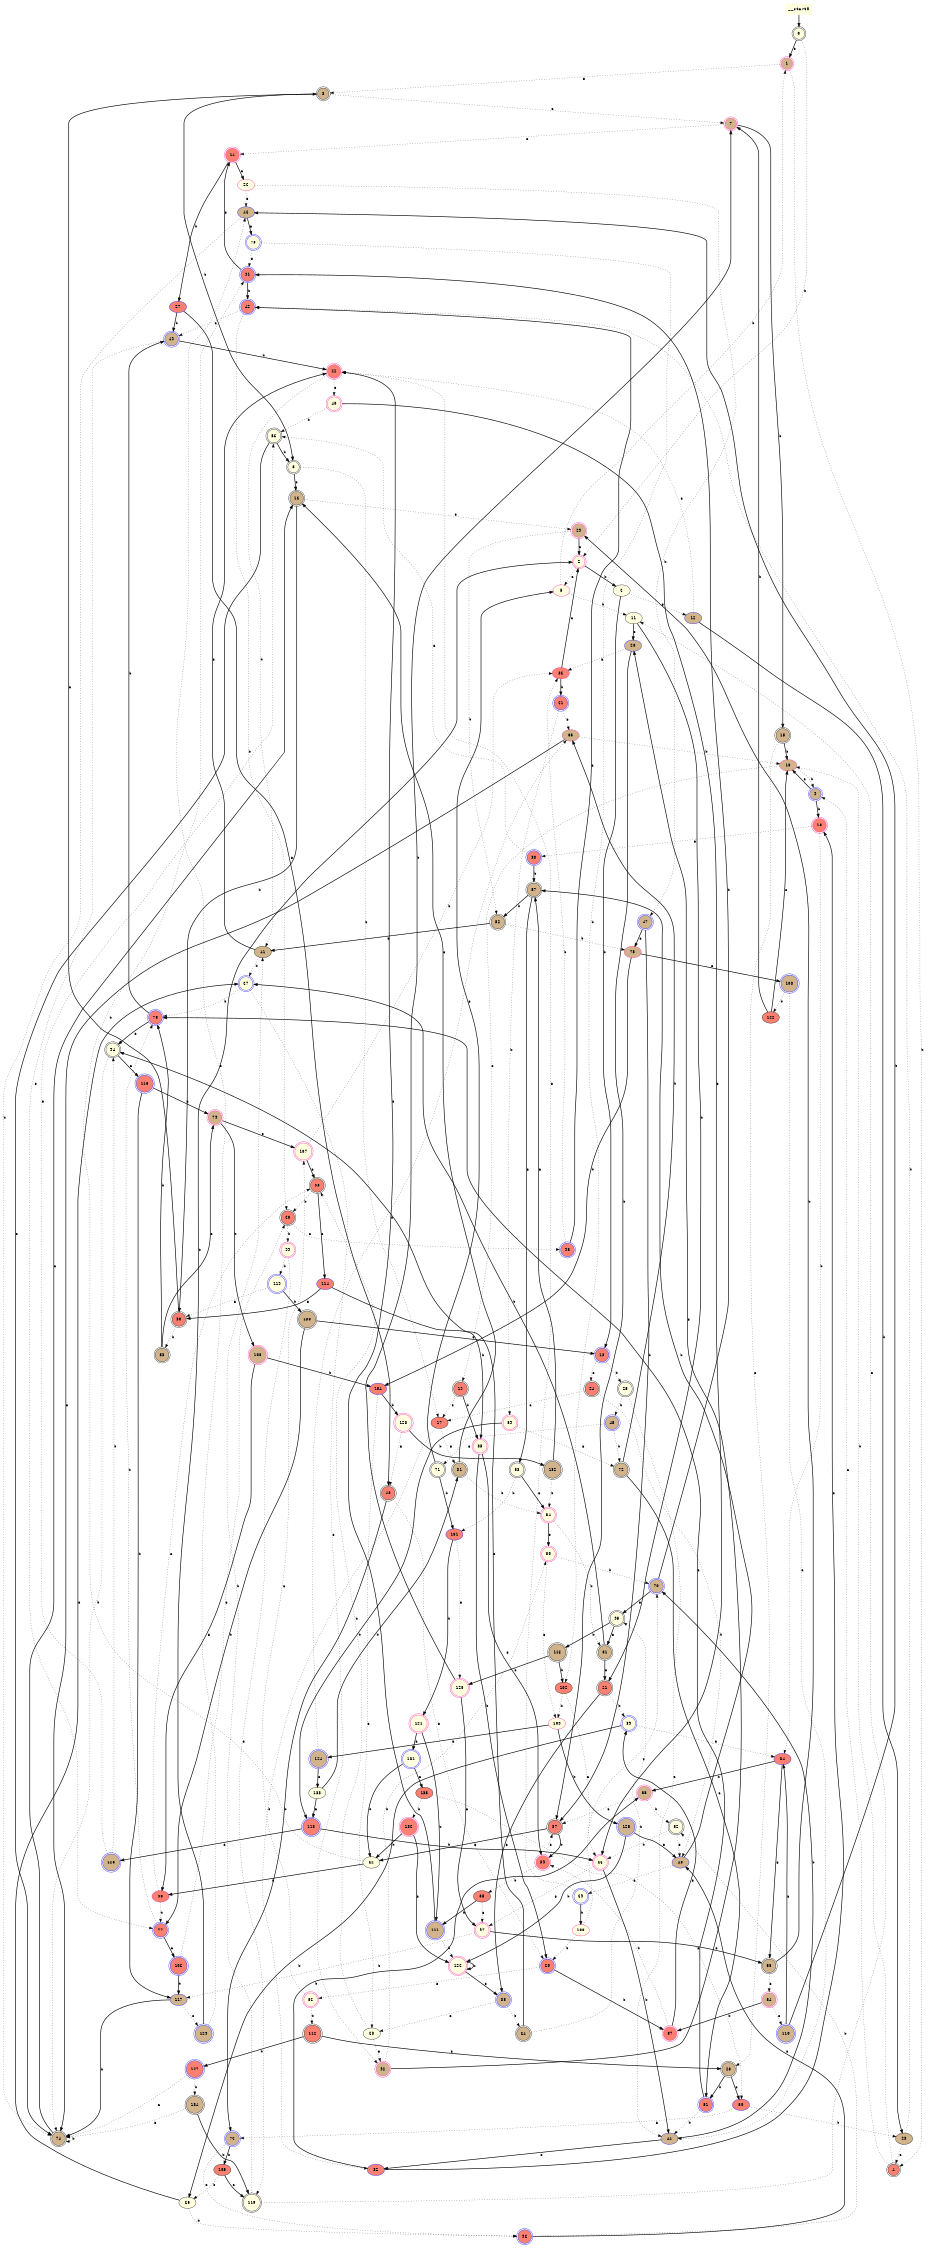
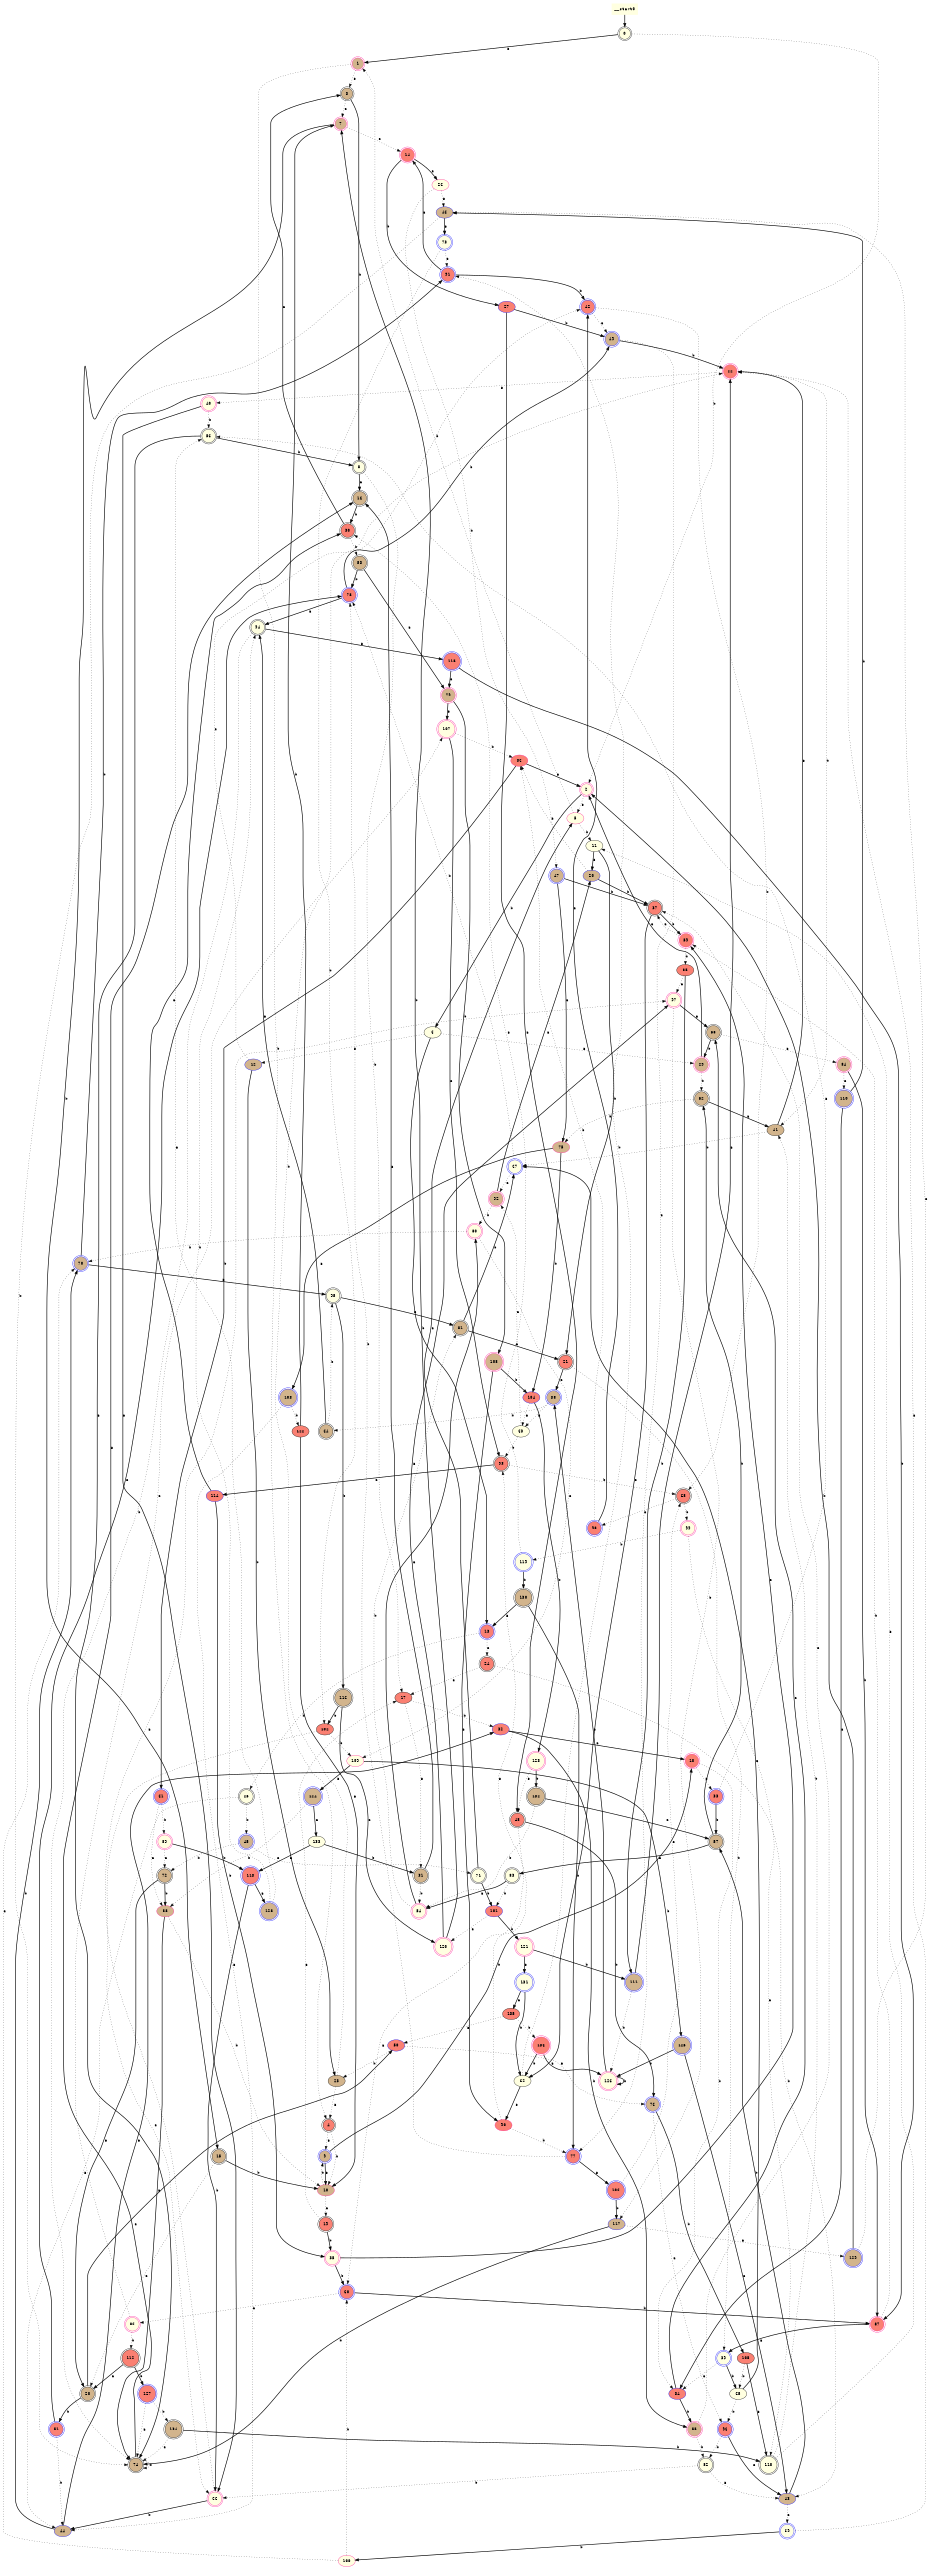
  digraph {
    fontname="DejaVu Sans Mono"
    node [color=black fillcolor=tan fontname="DejaVu Sans Mono" shape=doublecircle style=filled]
    edge [fontname="DejaVu Sans Mono" style=bold]
    __start0 [fillcolor=lightyellow shape=none]
    0 [fillcolor=lightyellow]
    1 [color=deeppink]
    2 [color=deeppink fillcolor=lightyellow]
    3
    4 [fillcolor=salmon]
    5 [color=deeppink fillcolor=lightyellow shape=""]
    6 [fillcolor=lightyellow shape=""]
    7 [color=deeppink]
    8 [fillcolor=lightyellow]
    9 [color=blue]
    10 [color=deeppink shape=""]
    11 [fillcolor=lightyellow shape=""]
    12 [color=blue shape=""]
    13 [color=blue fillcolor=salmon]
    14 [color=deeppink fillcolor=salmon]
    15
    16
    17 [fillcolor=salmon shape=""]
    18 [color=deeppink fillcolor=salmon]
    19 [fillcolor=salmon]
    20 [color=blue shape=""]
    21 [fillcolor=salmon]
    22 [color=deeppink fillcolor=salmon]
    23 [shape=""]
    24 [fillcolor=salmon]
    25 [fillcolor=lightyellow]
    26 [color=deeppink fillcolor=lightyellow shape=""]
    27 [color=blue fillcolor=salmon shape=""]
    28
    29 [color=deeppink]
    30 [fillcolor=salmon]
    31
    32 [color=blue fillcolor=salmon shape=""]
    33 [color=blue fillcolor=salmon]
    34 [color=blue fillcolor=salmon shape=""]
    35 [color=deeppink fillcolor=lightyellow]
    36 [color=deeppink fillcolor=salmon shape=""]
    37 [fillcolor=salmon]
    38 [color=blue]
    39 [color=blue fillcolor=lightyellow]
    40 [color=deeppink fillcolor=lightyellow]
    41 [shape=""]
    42 [color=blue fillcolor=salmon]
    43 [color=blue shape=""]
    44 [color=blue shape=""]
    45 [color=blue]
    46 [color=blue shape=""]
    47 [color=blue]
    48 [fillcolor=salmon]
    49 [color=blue]
    50 [color=blue fillcolor=salmon shape=""]
    51 [color=blue fillcolor=salmon]
    52
    53
    54 [color=deeppink fillcolor=lightyellow]
    55 [color=deeppink]
    56 [fillcolor=lightyellow]
    57
    58
    59 [color=deeppink fillcolor=salmon]
    60 [color=blue fillcolor=salmon]
    61 [color=blue fillcolor=salmon]
    62 [fillcolor=lightyellow shape=""]
    63 [fillcolor=lightyellow shape=""]
    64
    65 [fillcolor=lightyellow shape=""]
    66 [color=deeppink fillcolor=lightyellow]
    67 [color=blue fillcolor=lightyellow]
    68 [fillcolor=salmon]
    69 [color=blue fillcolor=lightyellow]
    70 [color=blue]
    71 [fillcolor=lightyellow]
    72
    73 [color=blue fillcolor=lightyellow]
    74
    75 [color=deeppink shape=""]
    76 [color=blue]
    77 [color=blue fillcolor=salmon]
    78 [color=blue fillcolor=salmon]
    79 [color=deeppink]
    80 [color=deeppink fillcolor=lightyellow]
    81
    82 [fillcolor=lightyellow]
    83 [fillcolor=lightyellow]
    84 [color=deeppink]
    85 [fillcolor=salmon shape=""]
    86 [color=deeppink fillcolor=lightyellow]
    87 [color=deeppink fillcolor=salmon]
    88 [color=deeppink shape=""]
    89 [color=deeppink fillcolor=lightyellow]
    90 [color=deeppink fillcolor=salmon shape=""]
    91 [color=blue fillcolor=salmon]
    92 [color=deeppink]
    93 [fillcolor=salmon]
    94 [fillcolor=lightyellow]
    95 [fillcolor=lightyellow]
    96 [color=blue fillcolor=salmon]
    97 [color=deeppink fillcolor=lightyellow]
    98 [color=blue fillcolor=salmon]
    99 [color=deeppink fillcolor=lightyellow]
    100 [color=deeppink fillcolor=lightyellow shape=""]
    101 [color=blue fillcolor=salmon shape=""]
    102 [fillcolor=salmon shape=""]
    103 [color=blue]
    104 [color=blue fillcolor=salmon shape=""]
    105 [fillcolor=salmon shape=""]
    106 [color=blue fillcolor=salmon]
    107 [color=deeppink fillcolor=lightyellow]
    108 [color=deeppink]
    109 [color=deeppink fillcolor=lightyellow shape=""]
    110 [color=blue]
    111 [color=blue]
    112 [fillcolor=salmon]
    113 [color=blue fillcolor=salmon]
    114 [color=blue fillcolor=salmon shape=""]
    115 [color=blue fillcolor=salmon]
    116
    117 [color=blue shape=""]
    118 [fillcolor=lightyellow]
    119 [color=blue fillcolor=lightyellow]
    120 [color=deeppink fillcolor=lightyellow]
    121 [color=deeppink fillcolor=lightyellow]
    122 [fillcolor=salmon shape=""]
    123 [color=deeppink fillcolor=lightyellow]
    124 [color=blue]
    125 [color=blue]
    126 [color=deeppink fillcolor=lightyellow]
    127 [color=blue fillcolor=salmon]
    128 [color=blue]
    129 [color=blue]
    130
    131 [color=blue fillcolor=lightyellow]
    132
    133 [fillcolor=lightyellow shape=""]
    134
    135 [fillcolor=salmon shape=""]
    136 [color=deeppink fillcolor=salmon]
    __start0 -> 0
    0 -> 1 [label=a]
    0 -> 2 [label=b style=dotted]
    1 -> 3 [label=a style=dotted]
    1 -> 4 [label=b style=dotted]
    2 -> 5 [label=a style=dotted]
    2 -> 6 [label=b]
    3 -> 7 [label=a style=dotted]
    3 -> 8 [label=b]
    4 -> 9 [label=a style=dotted]
    4 -> 10 [label=b style=dotted]
    5 -> 1 [label=b style=dotted]
    5 -> 11 [label=b style=dotted]
    6 -> 12 [label=a style=dotted]
    6 -> 13 [label=b]
    7 -> 14 [label=a style=dotted]
    7 -> 15 [label=b]
    8 -> 16 [label=a]
    8 -> 17 [label=b style=dotted]
    9 -> 10 [label=a]
    9 -> 18 [label=b]
    10 -> 9 [label=b style=dotted]
    10 -> 19 [label=a style=dotted]
    11 -> 20 [label=a]
    11 -> 21 [label=b]
    12 -> 22 [label=a style=dotted]
    12 -> 23 [label=b]
    13 -> 24 [label=a style=dotted]
    13 -> 25 [label=b style=dotted]
    14 -> 26 [label=a]
    14 -> 27 [label=b]
    15 -> 10 [label=b]
    15 -> 28 [label=a style=dotted]
-   16 -> 29 [label=a style=dotted]
+   6 -> 29 [label=a style=dotted]
    16 -> 30 [label=b]
    17 -> 31 [label=a style=dotted]
    17 -> 32 [label=b style=dotted]
    18 -> 33 [label=a style=dotted]
    18 -> 34 [label=b style=dotted]
    19 -> 17 [label=a style=dotted]
    19 -> 35 [label=b]
    20 -> 36 [label=a style=dotted]
    20 -> 37 [label=b]
    21 -> 38 [label=a]
    21 -> 39 [label=b style=dotted]
    22 -> 40 [label=a style=dotted]
    22 -> 41 [label=b style=dotted]
    23 -> 4 [label=a style=dotted]
    23 -> 42 [label=b style=dotted]
    24 -> 17 [label=a style=dotted]
    24 -> 43 [label=b style=dotted]
    25 -> 44 [label=a style=dotted]
    25 -> 45 [label=b style=dotted]
    26 -> 46 [label=a style=dotted]
    26 -> 47 [label=b style=dotted]
    27 -> 48 [label=a]
    27 -> 49 [label=b]
    28 -> 50 [label=a]
    28 -> 51 [label=b]
    29 -> 2 [label=a]
    29 -> 52 [label=b style=dotted]
    30 -> 3 [label=a]
    30 -> 53 [label=b style=dotted]
    31 -> 16 [label=a]
    31 -> 54 [label=b style=dotted]
    32 -> 18 [label=a]
    32 -> 55 [label=b]
    33 -> 56 [label=a style=dotted]
    33 -> 57 [label=b]
    34 -> 55 [label=b]
    34 -> 58 [label=a]
    35 -> 59 [label=a]
    35 -> 60 [label=b]
    36 -> 2 [label=a]
    36 -> 61 [label=b]
    37 -> 59 [label=b]
    37 -> 62 [label=a]
    38 -> 63 [label=a style=dotted]
    38 -> 64 [label=b style=dotted]
    39 -> 34 [label=a style=dotted]
    39 -> 65 [label=b]
    40 -> 56 [label=b style=dotted]
    40 -> 66 [label=a]
    41 -> 22 [label=a]
    41 -> 67 [label=b style=dotted]
    42 -> 49 [label=a style=dotted]
    42 -> 68 [label=b style=dotted]
    43 -> 57 [label=b]
    43 -> 69 [label=a style=dotted]
    44 -> 32 [label=a]
    44 -> 70 [label=b]
    45 -> 71 [label=a style=dotted]
    45 -> 72 [label=b style=dotted]
    46 -> 73 [label=a]
    46 -> 74 [label=b style=dotted]
    47 -> 37 [label=b]
    47 -> 75 [label=a]
    48 -> 60 [label=a style=dotted]
    48 -> 76 [label=b]
    49 -> 22 [label=b]
    49 -> 77 [label=a style=dotted]
    50 -> 23 [label=b style=dotted]
    50 -> 76 [label=a style=dotted]
    51 -> 44 [label=b style=dotted]
    51 -> 78 [label=a]
    52 -> 41 [label=a]
    52 -> 75 [label=b style=dotted]
    53 -> 78 [label=b]
    53 -> 79 [label=a]
    54 -> 80 [label=a]
    54 -> 81 [label=b style=dotted]
    55 -> 37 [label=a style=dotted]
    55 -> 82 [label=b style=dotted]
    56 -> 8 [label=b]
    56 -> 74 [label=a]
    57 -> 52 [label=b]
    57 -> 83 [label=a]
    58 -> 29 [label=b]
    58 -> 84 [label=a style=dotted]
    59 -> 37 [label=a style=dotted]
    59 -> 85 [label=b style=dotted]
    60 -> 86 [label=a style=dotted]
    60 -> 87 [label=b]
    61 -> 88 [label=a style=dotted]
    61 -> 89 [label=b style=dotted]
    62 -> 90 [label=a]
    62 -> 91 [label=b style=dotted]
    63 -> 92 [label=a style=dotted]
    63 -> 93 [label=b style=dotted]
    64 -> 94 [label=a]
    64 -> 95 [label=b style=dotted]
    65 -> 67 [label=a]
    65 -> 96 [label=b style=dotted]
    66 -> 44 [label=b]
    66 -> 97 [label=a style=dotted]
    67 -> 78 [label=b style=dotted]
    67 -> 92 [label=a style=dotted]
    68 -> 98 [label=a style=dotted]
    68 -> 99 [label=b style=dotted]
    69 -> 22 [label=a style=dotted]
    69 -> 100 [label=b]
    70 -> 91 [label=b]
    70 -> 95 [label=a]
    71 -> 5 [label=a]
    71 -> 101 [label=b]
-   72 -> 51 [label=a]
+   72 -> 28 [label=a]
    72 -> 88 [label=b]
    73 -> 91 [label=a style=dotted]
    73 -> 102 [label=b style=dotted]
    74 -> 16 [label=a]
    74 -> 74 [label=b style=dotted]
    75 -> 103 [label=a]
    75 -> 104 [label=b]
    76 -> 96 [label=a style=dotted]
    76 -> 105 [label=b]
    77 -> 78 [label=b style=dotted]
    77 -> 106 [label=a]
    78 -> 49 [label=b]
    78 -> 94 [label=a]
    79 -> 107 [label=a]
    79 -> 108 [label=b]
    80 -> 70 [label=b style=dotted]
    80 -> 109 [label=a style=dotted]
    81 -> 21 [label=a]
    81 -> 67 [label=b]
    82 -> 43 [label=a style=dotted]
    82 -> 66 [label=b style=dotted]
    83 -> 54 [label=a]
    83 -> 101 [label=b style=dotted]
    84 -> 87 [label=b]
    84 -> 110 [label=a style=dotted]
    85 -> 97 [label=a style=dotted]
    85 -> 111 [label=b]
    86 -> 107 [label=a style=dotted]
    86 -> 112 [label=b style=dotted]
    87 -> 39 [label=a]
    87 -> 59 [label=b style=dotted]
    88 -> 10 [label=b style=dotted]
    88 -> 74 [label=a]
    89 -> 72 [label=a style=dotted]
    89 -> 113 [label=b]
    90 -> 77 [label=b style=dotted]
    90 -> 93 [label=a style=dotted]
    91 -> 14 [label=a]
    91 -> 42 [label=b]
    92 -> 20 [label=a]
    92 -> 80 [label=b style=dotted]
    93 -> 68 [label=b style=dotted]
    93 -> 114 [label=a]
    94 -> 74 [label=b style=dotted]
    94 -> 115 [label=a]
    95 -> 81 [label=a]
    95 -> 116 [label=b]
    96 -> 43 [label=a]
    96 -> 82 [label=b style=dotted]
    97 -> 58 [label=a]
    97 -> 117 [label=b style=dotted]
    98 -> 36 [label=b style=dotted]
    98 -> 42 [label=a]
    99 -> 118 [label=a style=dotted]
    99 -> 119 [label=b style=dotted]
    100 -> 60 [label=b style=dotted]
    100 -> 70 [label=a style=dotted]
    101 -> 120 [label=a style=dotted]
    101 -> 121 [label=b]
    102 -> 66 [label=a style=dotted]
    102 -> 109 [label=b style=dotted]
    103 -> 44 [label=a style=dotted]
    103 -> 122 [label=b style=dotted]
    104 -> 63 [label=a style=dotted]
    104 -> 123 [label=b]
    105 -> 65 [label=b style=dotted]
    105 -> 118 [label=a]
    106 -> 68 [label=a style=dotted]
    106 -> 117 [label=b]
    107 -> 36 [label=b style=dotted]
    107 -> 93 [label=a]
    108 -> 90 [label=a]
    108 -> 104 [label=b]
    109 -> 124 [label=a]
    109 -> 125 [label=b]
    110 -> 34 [label=a]
    110 -> 46 [label=b]
    111 -> 22 [label=a]
    111 -> 126 [label=b style=dotted]
    112 -> 28 [label=a]
    112 -> 127 [label=b]
    113 -> 66 [label=b]
    113 -> 128 [label=a]
    114 -> 30 [label=a]
    114 -> 35 [label=b]
    115 -> 79 [label=a]
-   115 -> 117 [label=b]
+   115 -> 87 [label=b]
    116 -> 102 [label=b]
    116 -> 120 [label=a]
    117 -> 74 [label=b]
    117 -> 129 [label=a style=dotted]
    118 -> 11 [label=a style=dotted]
    118 -> 41 [label=b style=dotted]
    119 -> 30 [label=a style=dotted]
    119 -> 130 [label=b]
    120 -> 7 [label=b]
    120 -> 97 [label=a]
    121 -> 111 [label=b]
    121 -> 131 [label=a]
    122 -> 7 [label=b]
    122 -> 10 [label=a]
    123 -> 48 [label=a style=dotted]
    123 -> 132 [label=b]
    124 -> 88 [label=b style=dotted]
    124 -> 133 [label=a]
    125 -> 43 [label=a]
    125 -> 126 [label=b]
    126 -> 38 [label=a]
    126 -> 126 [label=b]
    127 -> 74 [label=a style=dotted]
    127 -> 134 [label=b style=dotted]
    128 -> 56 [label=a style=dotted]
    128 -> 94 [label=b style=dotted]
    129 -> 2 [label=b]
    129 -> 46 [label=a style=dotted]
    130 -> 13 [label=a]
    130 -> 77 [label=b]
    131 -> 62 [label=b]
    131 -> 135 [label=a]
    132 -> 54 [label=b style=dotted]
    132 -> 57 [label=a]
    133 -> 31 [label=b]
    133 -> 113 [label=a]
    134 -> 74 [label=a style=dotted]
    134 -> 118 [label=b]
    135 -> 50 [label=a style=dotted]
    135 -> 136 [label=b style=dotted]
    136 -> 62 [label=b]
    136 -> 126 [label=a]
  }
